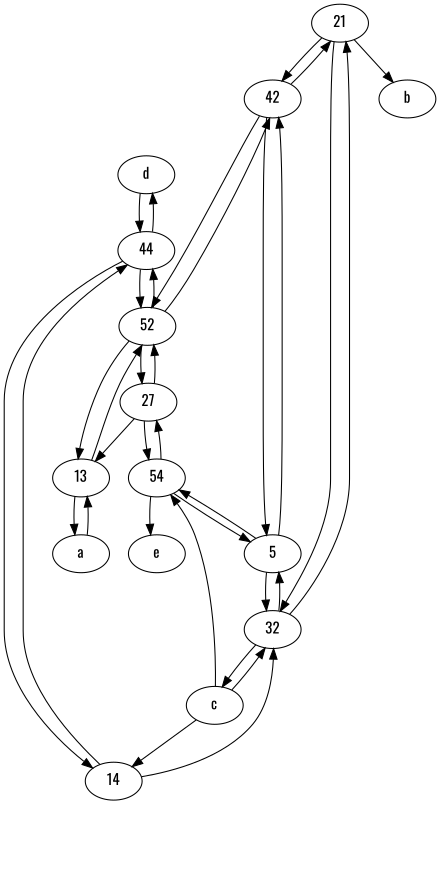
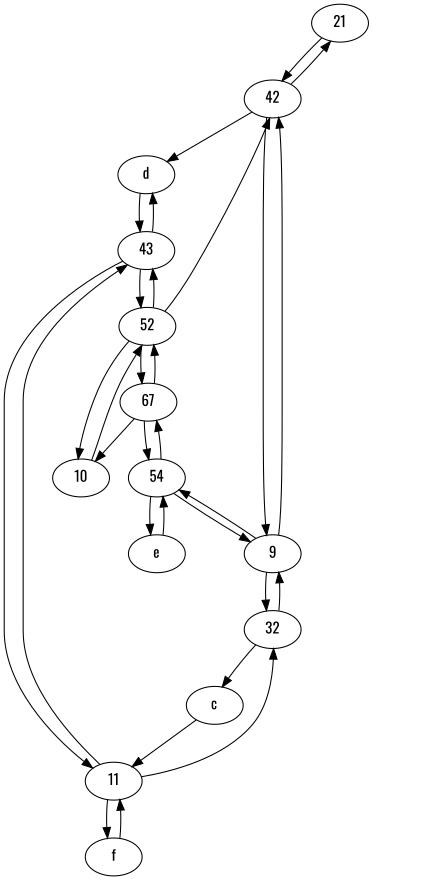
  digraph {
    fontname=Oswald
    node [fontname=Oswald]
    edge [fontname=Oswald]
    21
    42
    32
-   b
-   5
+   5 [label=9]
    52
    c
    n8 [label=54]
-   43 [label=44]
-   27
-   10 [label=13]
+   43
+   27 [label=67]
+   10
    d
-   14
+   14 [label=11]
    e
-   a
+   f
    21 -> 42
-   21 -> 32
-   21 -> b
    42 -> 21
    42 -> 5
-   42 -> 52
-   32 -> 21
+   42 -> d
    32 -> 5
    32 -> c
    5 -> 42
    5 -> 32
    5 -> n8
    52 -> 42
    52 -> 43
    52 -> 27
    52 -> 10
-   c -> 32
    c -> 14
    n8 -> 5
    n8 -> 27
    n8 -> e
    43 -> 52
    43 -> d
    43 -> 14
    27 -> 52
    27 -> n8
    27 -> 10
    10 -> 52
-   10 -> a
    d -> 43
    14 -> 32
    14 -> 43
-   c -> n8
-   a -> 10
+   14 -> f
+   e -> n8
+   f -> 14
  }
